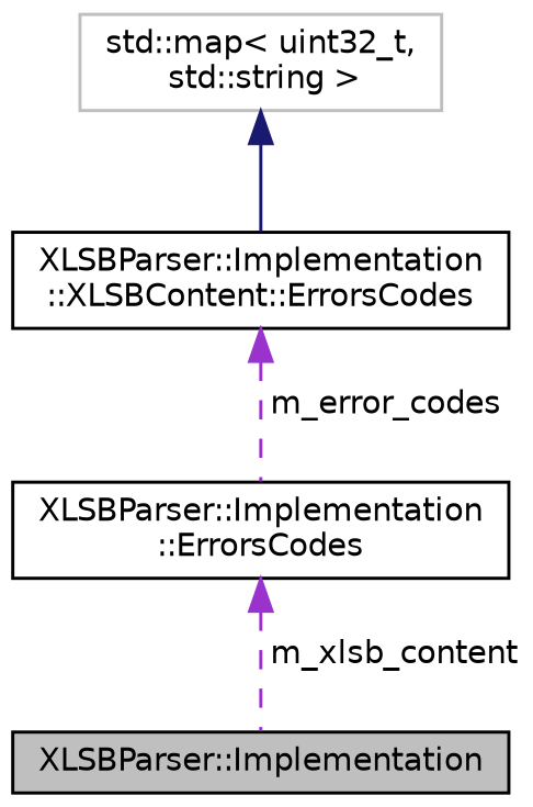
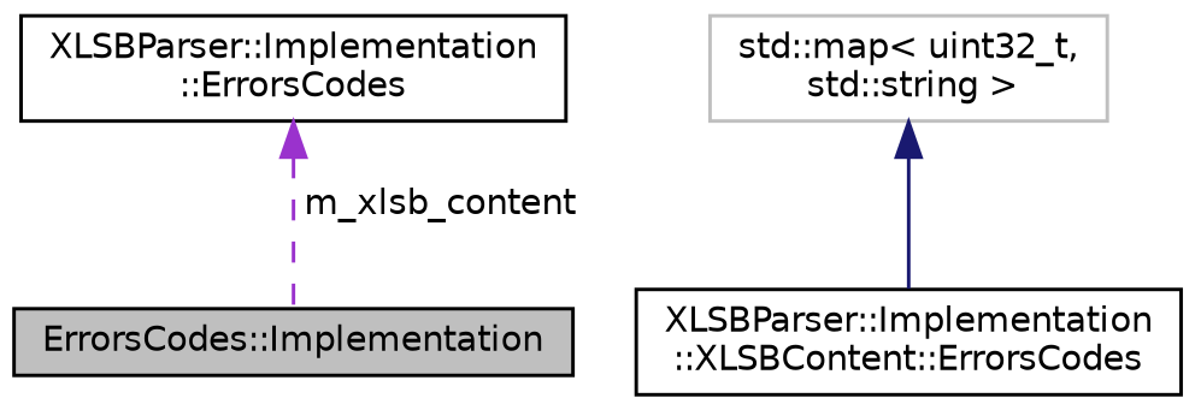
  digraph {
    node [color=black fillcolor=white fontname=Helvetica fontsize=10 shape=record style=filled]
    edge [color=darkorchid3 dir=back fontname=Helvetica fontsize=10 labelfontname=Helvetica labelfontsize=10 style=dashed]
-   n1 [fillcolor=grey75 fontcolor=black height=0.2 label="XLSBParser::Implementation" width=0.4]
+   n1 [fillcolor=grey75 fontcolor=black height=0.2 label="ErrorsCodes::Implementation" width=0.4]
    n2 [height=0.2 label="XLSBParser::Implementation\l::ErrorsCodes" width=0.4]
    n3 [height=0.2 label="XLSBParser::Implementation\l::XLSBContent::ErrorsCodes" width=0.4]
    n4 [color=grey75 height=0.2 label="std::map\< uint32_t,\l std::string \>" width=0.4]
    n2 -> n1 [label=" m_xlsb_content"]
-   n3 -> n2 [label=" m_error_codes"]
    n4 -> n3 [color=midnightblue style=solid]
  }
